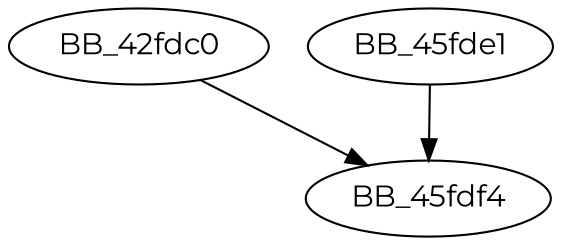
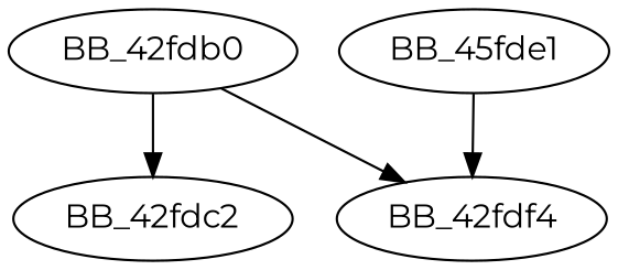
  digraph {
    fontname=Montserrat
    node [fontname=Montserrat]
    edge [fontname=Montserrat]
-   BB_42fdb0 [label=BB_42fdc0]
-   BB_42fdf4 [label=BB_45fdf4]
+   BB_42fdb0
+   BB_42fdc2
+   BB_42fdf4
    n4 [label=BB_45fde1]
+   BB_42fdb0 -> BB_42fdc2
    BB_42fdb0 -> BB_42fdf4
    n4 -> BB_42fdf4
  }
